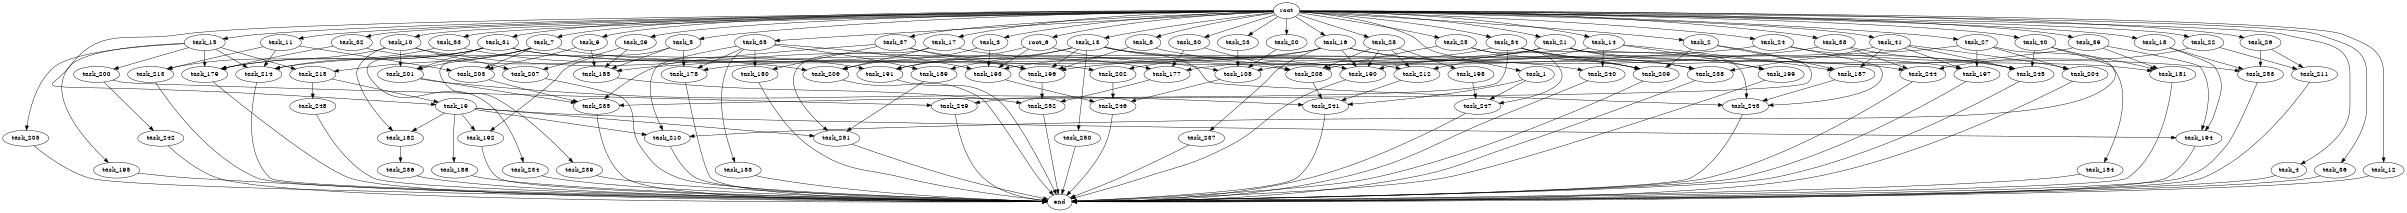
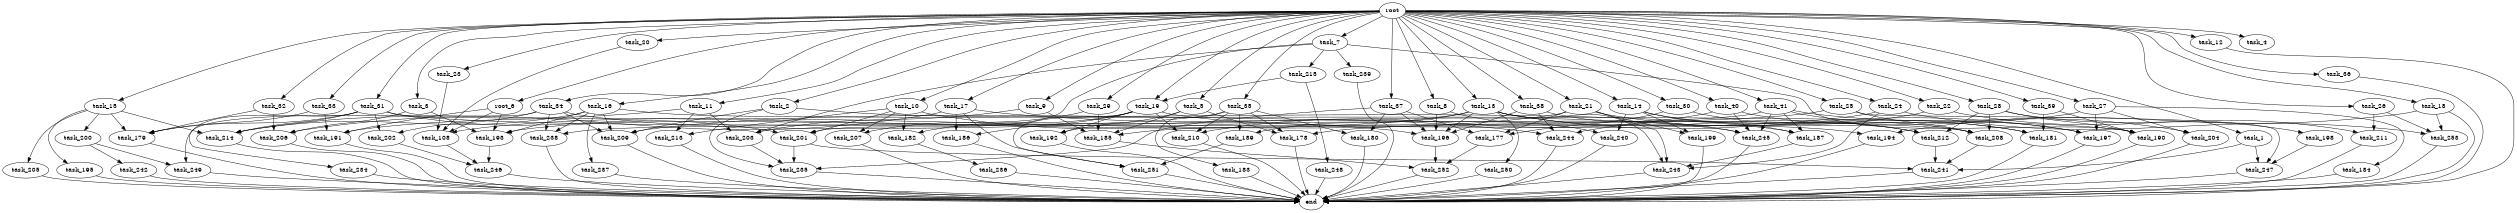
  digraph {
    task_189
    task_251
    end
    task_240
    task_15
    task_179
    task_200
    task_215
    task_205
    task_195
    task_214
    task_249
    task_242
    task_19
    task_248
    task_185
    task_252
    task_9
    task_203
    task_235
    task_40
    task_245
    task_210
    task_181
    task_183
    task_4
    task_178
    task_13
    task_191
    task_197
    task_243
    task_212
    task_196
    task_250
    task_241
    task_14
    task_199
    task_187
    task_253
    task_3
    task_193
    task_206
    task_246
    task_204
    task_192
    task_5
    n47 [label=task_108]
    task_20
    task_213
    task_26
    task_211
    task_28
    task_208
    task_190
    task_198
    task_247
    task_186
    task_194
    task_182
    task_236
    task_41
    task_238
    task_2
    task_209
    task_237
    task_7
    task_201
    task_239
    task_1
    task_36
    task_31
    task_202
    task_234
    task_23
    task_16
    task_29
    task_207
    task_180
    task_184
    task_244
    task_24
    task_18
    task_25
    task_32
    task_12
    task_22
    task_21
    task_177
    task_30
    task_39
    task_8
    task_34
    root
    task_17
    task_10
    task_27
    n97 [label=root_6]
    task_37
    task_35
    task_33
    task_38
    task_11
    task_189 -> task_251
    task_251 -> end
    task_240 -> end
    task_15 -> task_179
    task_15 -> task_200
-   task_15 -> task_215
    task_15 -> task_205
    task_15 -> task_195
    task_15 -> task_214
    task_179 -> end
    task_200 -> task_249
    task_200 -> task_242
    task_215 -> task_19
    task_215 -> task_248
    task_205 -> end
    task_195 -> end
    task_214 -> end
    task_249 -> end
    task_242 -> end
    task_19 -> task_251
    task_19 -> task_210
    task_19 -> task_192
    task_19 -> task_186
    task_19 -> task_194
    task_19 -> task_182
    task_248 -> end
    task_185 -> task_252
    task_252 -> end
    task_9 -> task_185
    task_9 -> task_203
    task_203 -> task_235
    task_235 -> end
    task_40 -> task_245
    task_40 -> task_210
    task_40 -> task_181
    task_245 -> end
    task_210 -> end
    task_181 -> end
    task_183 -> end
-   task_4 -> end
+   task_18 -> end
    task_178 -> end
    task_13 -> task_189
    task_13 -> task_191
    task_13 -> task_197
    task_13 -> task_243
    task_13 -> task_212
    task_13 -> task_196
    task_13 -> task_250
    task_191 -> end
    task_197 -> end
    task_243 -> end
    task_212 -> task_241
    task_196 -> task_252
    task_250 -> end
    task_241 -> end
    task_14 -> task_240
    task_14 -> task_212
    task_14 -> task_199
    task_14 -> task_187
    task_199 -> end
    task_187 -> task_243
    task_253 -> end
    task_3 -> task_193
    task_3 -> task_206
    task_193 -> task_246
    task_206 -> end
    task_246 -> end
    task_204 -> end
    task_192 -> end
    task_5 -> task_185
    task_5 -> task_178
    task_5 -> task_192
    n47 -> task_246
    task_20 -> n47
    task_213 -> end
    task_26 -> task_253
    task_26 -> task_211
    task_211 -> end
    task_28 -> task_212
    task_28 -> task_208
    task_28 -> task_190
    task_28 -> task_198
    task_208 -> task_241
    task_190 -> end
    task_198 -> task_247
    task_247 -> end
    task_186 -> end
    task_194 -> end
    task_182 -> task_236
    task_236 -> end
    task_41 -> task_245
    task_41 -> task_197
    task_41 -> task_187
    task_41 -> task_204
    task_41 -> task_238
    task_238 -> end
    task_2 -> task_235
    task_2 -> task_187
    task_2 -> task_209
    task_209 -> end
    task_237 -> end
    task_7 -> task_215
    task_7 -> task_203
    task_7 -> task_190
    task_7 -> task_201
    task_7 -> task_239
    task_201 -> task_235
    task_201 -> task_241
    task_239 -> end
    task_1 -> task_241
    task_1 -> task_247
    task_36 -> end
    task_31 -> task_179
    task_31 -> task_214
    task_31 -> task_208
    task_31 -> task_201
    task_31 -> task_202
    task_31 -> task_234
    task_202 -> task_246
    task_234 -> end
    task_23 -> n47
    task_16 -> task_214
    task_16 -> task_193
    task_16 -> task_190
    task_16 -> task_238
    task_16 -> task_209
    task_16 -> task_237
    task_29 -> task_185
    task_29 -> task_207
    task_207 -> end
    task_180 -> end
    task_184 -> end
    task_244 -> end
    task_24 -> task_185
    task_24 -> task_243
    task_24 -> task_253
    task_18 -> task_253
    task_18 -> task_194
    task_25 -> task_208
    task_25 -> task_247
    task_25 -> task_209
    task_32 -> task_179
    task_32 -> task_206
    task_12 -> end
    task_22 -> task_211
    task_22 -> task_244
    task_21 -> task_181
    task_21 -> task_243
    task_21 -> task_199
    task_21 -> n47
    task_21 -> task_177
    task_177 -> task_252
    task_30 -> task_208
    task_30 -> task_177
    task_39 -> task_181
    task_39 -> task_190
-   task_39 -> task_194
    task_8 -> task_240
    task_8 -> task_196
    task_34 -> task_249
    task_34 -> task_245
    task_34 -> task_238
    task_34 -> task_209
    task_34 -> task_202
    root -> task_15
    root -> task_19
    root -> task_9
    root -> task_40
    root -> task_4
    root -> task_13
    root -> task_14
    root -> task_3
    root -> task_5
    root -> task_20
    root -> task_26
    root -> task_28
    root -> task_41
    root -> task_2
    root -> task_7
    root -> task_1
    root -> task_36
    root -> task_31
    root -> task_23
    root -> task_16
    root -> task_29
    root -> task_24
    root -> task_18
    root -> task_25
    root -> task_32
    root -> task_12
    root -> task_22
    root -> task_21
    root -> task_30
    root -> task_39
    root -> task_8
    root -> task_34
    root -> task_17
    root -> task_10
    root -> task_27
    root -> n97
    root -> task_37
    root -> task_35
    root -> task_33
    root -> task_38
    root -> task_11
    task_17 -> task_251
    task_17 -> task_206
+   task_17 -> task_186
    task_17 -> task_244
    task_10 -> task_196
    task_10 -> task_213
    task_10 -> task_182
    task_10 -> task_201
    task_10 -> task_207
    task_27 -> task_178
    task_27 -> task_197
    task_27 -> task_204
    task_27 -> task_184
    n97 -> task_191
    n97 -> task_193
    n97 -> n47
    task_37 -> task_235
    task_37 -> task_196
    task_37 -> task_180
    task_37 -> task_177
    task_35 -> task_189
    task_35 -> task_210
    task_35 -> task_183
    task_35 -> task_178
    task_35 -> task_193
    task_35 -> task_180
    task_33 -> task_179
    task_33 -> task_191
    task_38 -> task_245
    task_38 -> task_196
    task_38 -> task_244
    task_11 -> task_214
    task_11 -> task_203
    task_11 -> task_213
  }
